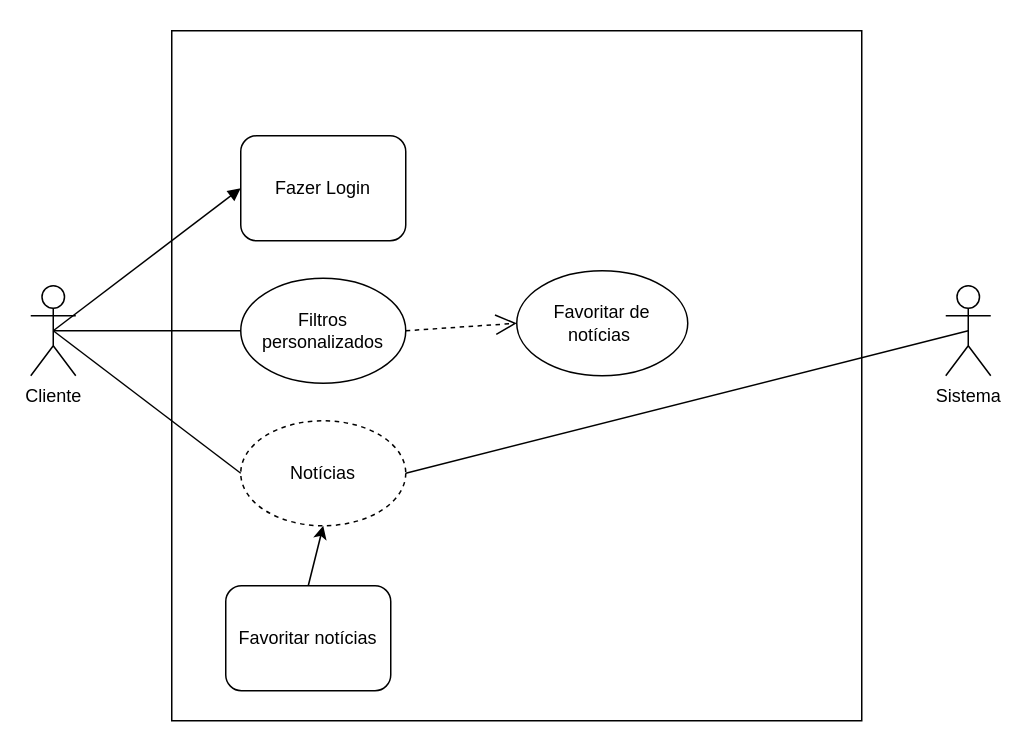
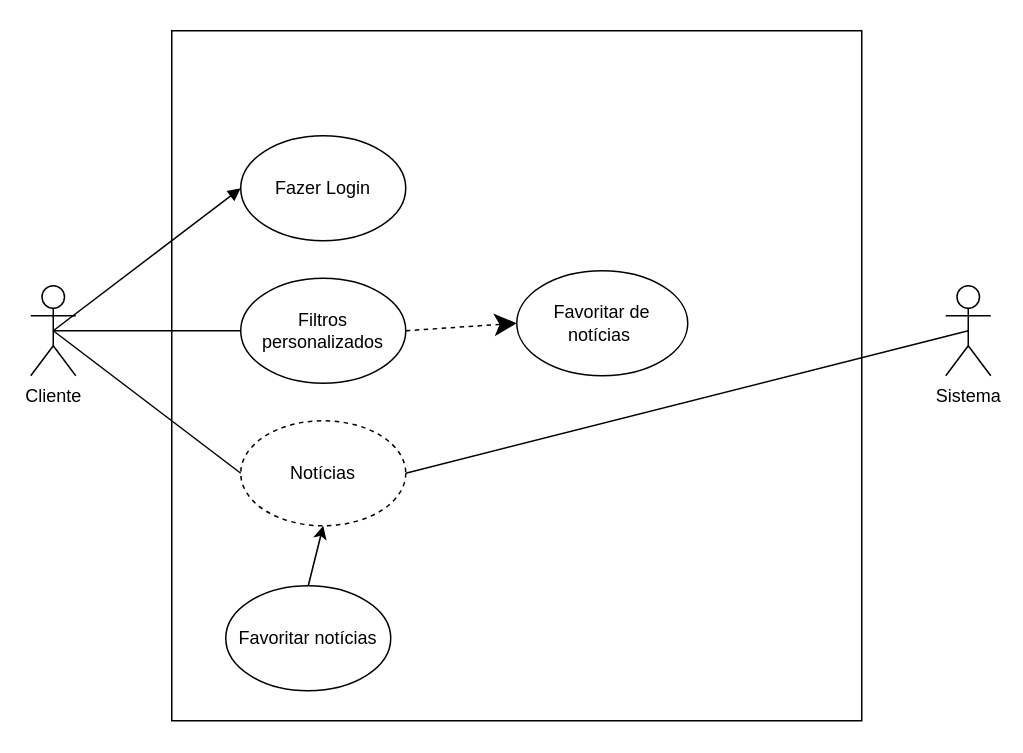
  <mxCell id="0" />
  <mxCell id="1" parent="0" />
  <mxCell id="2" value="" style="whiteSpace=wrap;html=1;aspect=fixed;" vertex="1" parent="1"><mxGeometry x="114" y="20" width="460" height="460" as="geometry" /></mxCell>
  <mxCell id="3" value="Cliente" style="shape=umlActor;verticalLabelPosition=bottom;verticalAlign=top;html=1;outlineConnect=0;" vertex="1" parent="1"><mxGeometry x="20" y="190" width="30" height="60" as="geometry" /></mxCell>
- <mxCell id="4" value="Fazer Login" style="whiteSpace=wrap;html=1;rounded=1;" vertex="1" parent="1"><mxGeometry x="160" y="90" width="110" height="70" as="geometry" /></mxCell>
+ <mxCell id="4" value="Fazer Login" style="ellipse;whiteSpace=wrap;html=1;" vertex="1" parent="1"><mxGeometry x="160" y="90" width="110" height="70" as="geometry" /></mxCell>
  <mxCell id="5" value="Sistema" style="shape=umlActor;verticalLabelPosition=bottom;verticalAlign=top;html=1;outlineConnect=0;" vertex="1" parent="1"><mxGeometry x="630" y="190" width="30" height="60" as="geometry" /></mxCell>
  <mxCell id="6" value="" style="endArrow=block;html=1;rounded=0;exitX=0.5;exitY=0.5;exitDx=0;exitDy=0;exitPerimeter=0;entryX=0;entryY=0.5;entryDx=0;entryDy=0;" edge="1" parent="1" source="3" target="4"><mxGeometry width="50" height="50" relative="1" as="geometry"><mxPoint x="310" y="270" as="sourcePoint" /><mxPoint x="360" y="220" as="targetPoint" /><Array as="points" /></mxGeometry></mxCell>
  <mxCell id="7" value="Filtros personalizados" style="ellipse;whiteSpace=wrap;html=1;" vertex="1" parent="1"><mxGeometry x="160" y="185" width="110" height="70" as="geometry" /></mxCell>
  <mxCell id="8" value="Notícias" style="ellipse;whiteSpace=wrap;html=1;dashed=1;" vertex="1" parent="1"><mxGeometry x="160" y="280" width="110" height="70" as="geometry" /></mxCell>
  <mxCell id="9" value="" style="endArrow=none;html=1;rounded=0;exitX=0.5;exitY=0.5;exitDx=0;exitDy=0;exitPerimeter=0;entryX=0;entryY=0.5;entryDx=0;entryDy=0;" edge="1" parent="1" source="3" target="7"><mxGeometry width="50" height="50" relative="1" as="geometry"><mxPoint x="60" y="230" as="sourcePoint" /><mxPoint x="114" y="190" as="targetPoint" /></mxGeometry></mxCell>
  <mxCell id="10" value="" style="endArrow=none;html=1;rounded=0;exitX=0.5;exitY=0.5;exitDx=0;exitDy=0;exitPerimeter=0;entryX=0;entryY=0.5;entryDx=0;entryDy=0;" edge="1" parent="1" source="3" target="8"><mxGeometry width="50" height="50" relative="1" as="geometry"><mxPoint x="64" y="320" as="sourcePoint" /><mxPoint x="114" y="270" as="targetPoint" /></mxGeometry></mxCell>
  <mxCell id="11" value="" style="endArrow=none;html=1;rounded=0;entryX=0.5;entryY=0.5;entryDx=0;entryDy=0;entryPerimeter=0;exitX=1;exitY=0.5;exitDx=0;exitDy=0;" edge="1" parent="1" source="8" target="5"><mxGeometry width="50" height="50" relative="1" as="geometry"><mxPoint x="560" y="330" as="sourcePoint" /><mxPoint x="610" y="280" as="targetPoint" /></mxGeometry></mxCell>
  <mxCell id="12" value="Favoritar de notícias&amp;nbsp;" style="ellipse;whiteSpace=wrap;html=1;" vertex="1" parent="1"><mxGeometry x="344" y="180" width="114" height="70" as="geometry" /></mxCell>
- <mxCell id="13" value="" style="endArrow=open;endSize=12;dashed=1;html=1;rounded=0;exitX=1;exitY=0.5;exitDx=0;exitDy=0;entryX=0;entryY=0.5;entryDx=0;entryDy=0;" edge="1" parent="1" source="7" target="12"><mxGeometry width="160" relative="1" as="geometry"><mxPoint x="220" y="230" as="sourcePoint" /><mxPoint x="380" y="230" as="targetPoint" /></mxGeometry></mxCell>
- <mxCell id="14" value="Favoritar notícias" style="whiteSpace=wrap;html=1;rounded=1;" vertex="1" parent="1"><mxGeometry x="150" y="390" width="110" height="70" as="geometry" /></mxCell>
+ <mxCell id="13" value="" style="endArrow=classic;endSize=12;dashed=1;html=1;rounded=0;exitX=1;exitY=0.5;exitDx=0;exitDy=0;entryX=0;entryY=0.5;entryDx=0;entryDy=0;" edge="1" parent="1" source="7" target="12"><mxGeometry width="160" relative="1" as="geometry"><mxPoint x="220" y="230" as="sourcePoint" /><mxPoint x="380" y="230" as="targetPoint" /></mxGeometry></mxCell>
+ <mxCell id="14" value="Favoritar notícias" style="ellipse;whiteSpace=wrap;html=1;" vertex="1" parent="1"><mxGeometry x="150" y="390" width="110" height="70" as="geometry" /></mxCell>
  <mxCell id="15" value="" style="endArrow=classic;html=1;rounded=0;exitX=0.5;exitY=0;exitDx=0;exitDy=0;entryX=0.5;entryY=1;entryDx=0;entryDy=0;" edge="1" parent="1" source="14" target="8"><mxGeometry width="50" height="50" relative="1" as="geometry"><mxPoint x="280" y="250" as="sourcePoint" /><mxPoint x="330" y="200" as="targetPoint" /></mxGeometry></mxCell>
